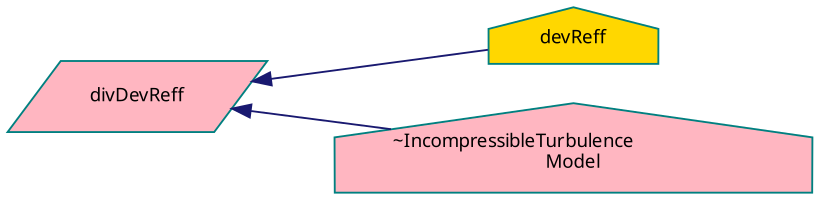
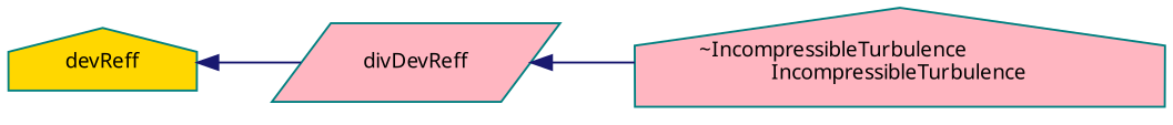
  digraph {
    fontname="Noto Sans"
    rankdir=LR
    node [color=teal fillcolor=lightpink fontname="Noto Sans" fontsize=10 shape=house style=filled]
    edge [color=midnightblue dir=back fontname="Noto Sans" fontsize=10 labelfontname=FreeSans labelfontsize=10 style=solid]
    n1 [fontcolor=black height=0.2 label=divDevReff shape=parallelogram width=0.4]
    n2 [fillcolor=gold height=0.2 label=devReff width=0.4]
-   n3 [height=0.2 label="~IncompressibleTurbulence\lModel" width=0.4]
-   n1 -> n2
+   n3 [height=0.2 label="~IncompressibleTurbulence\lIncompressibleTurbulence" width=0.4]
+   n2 -> n1
    n1 -> n3
  }
